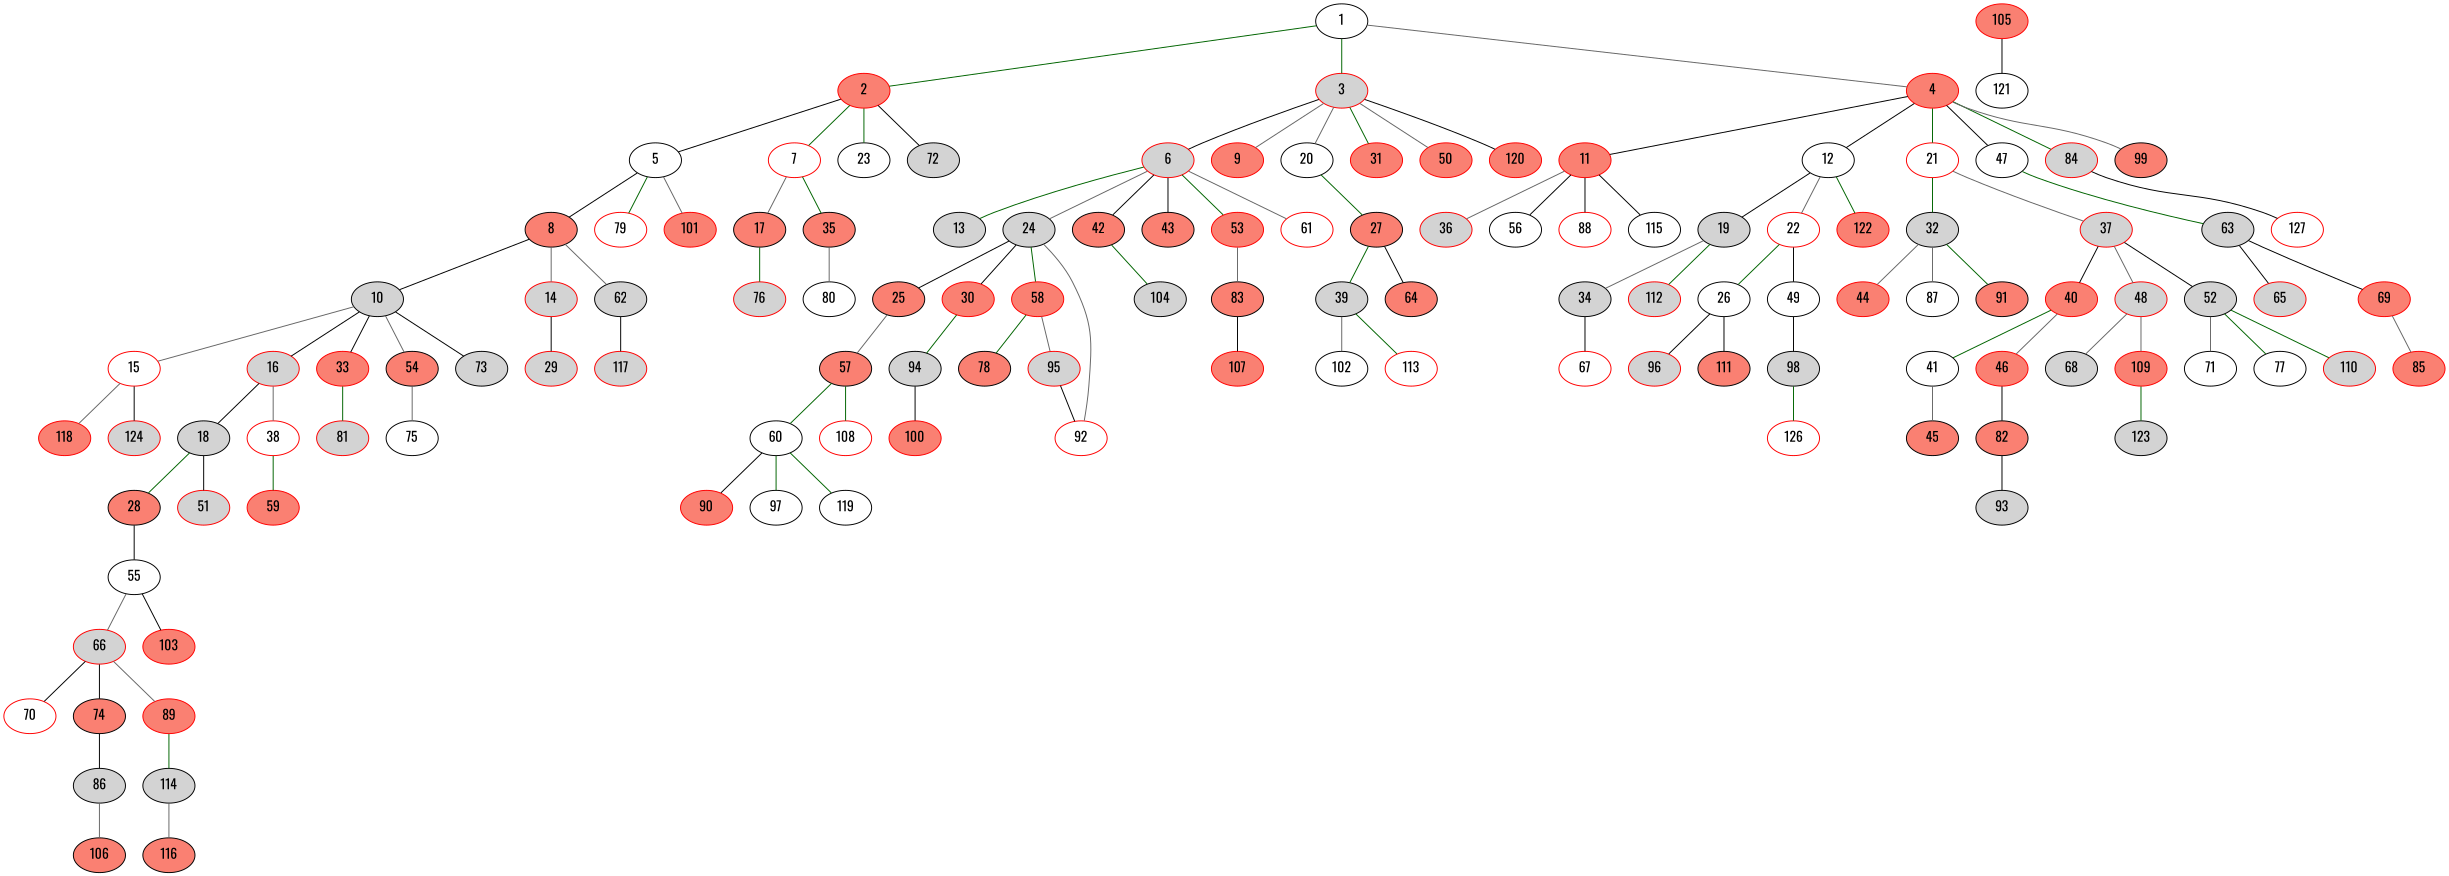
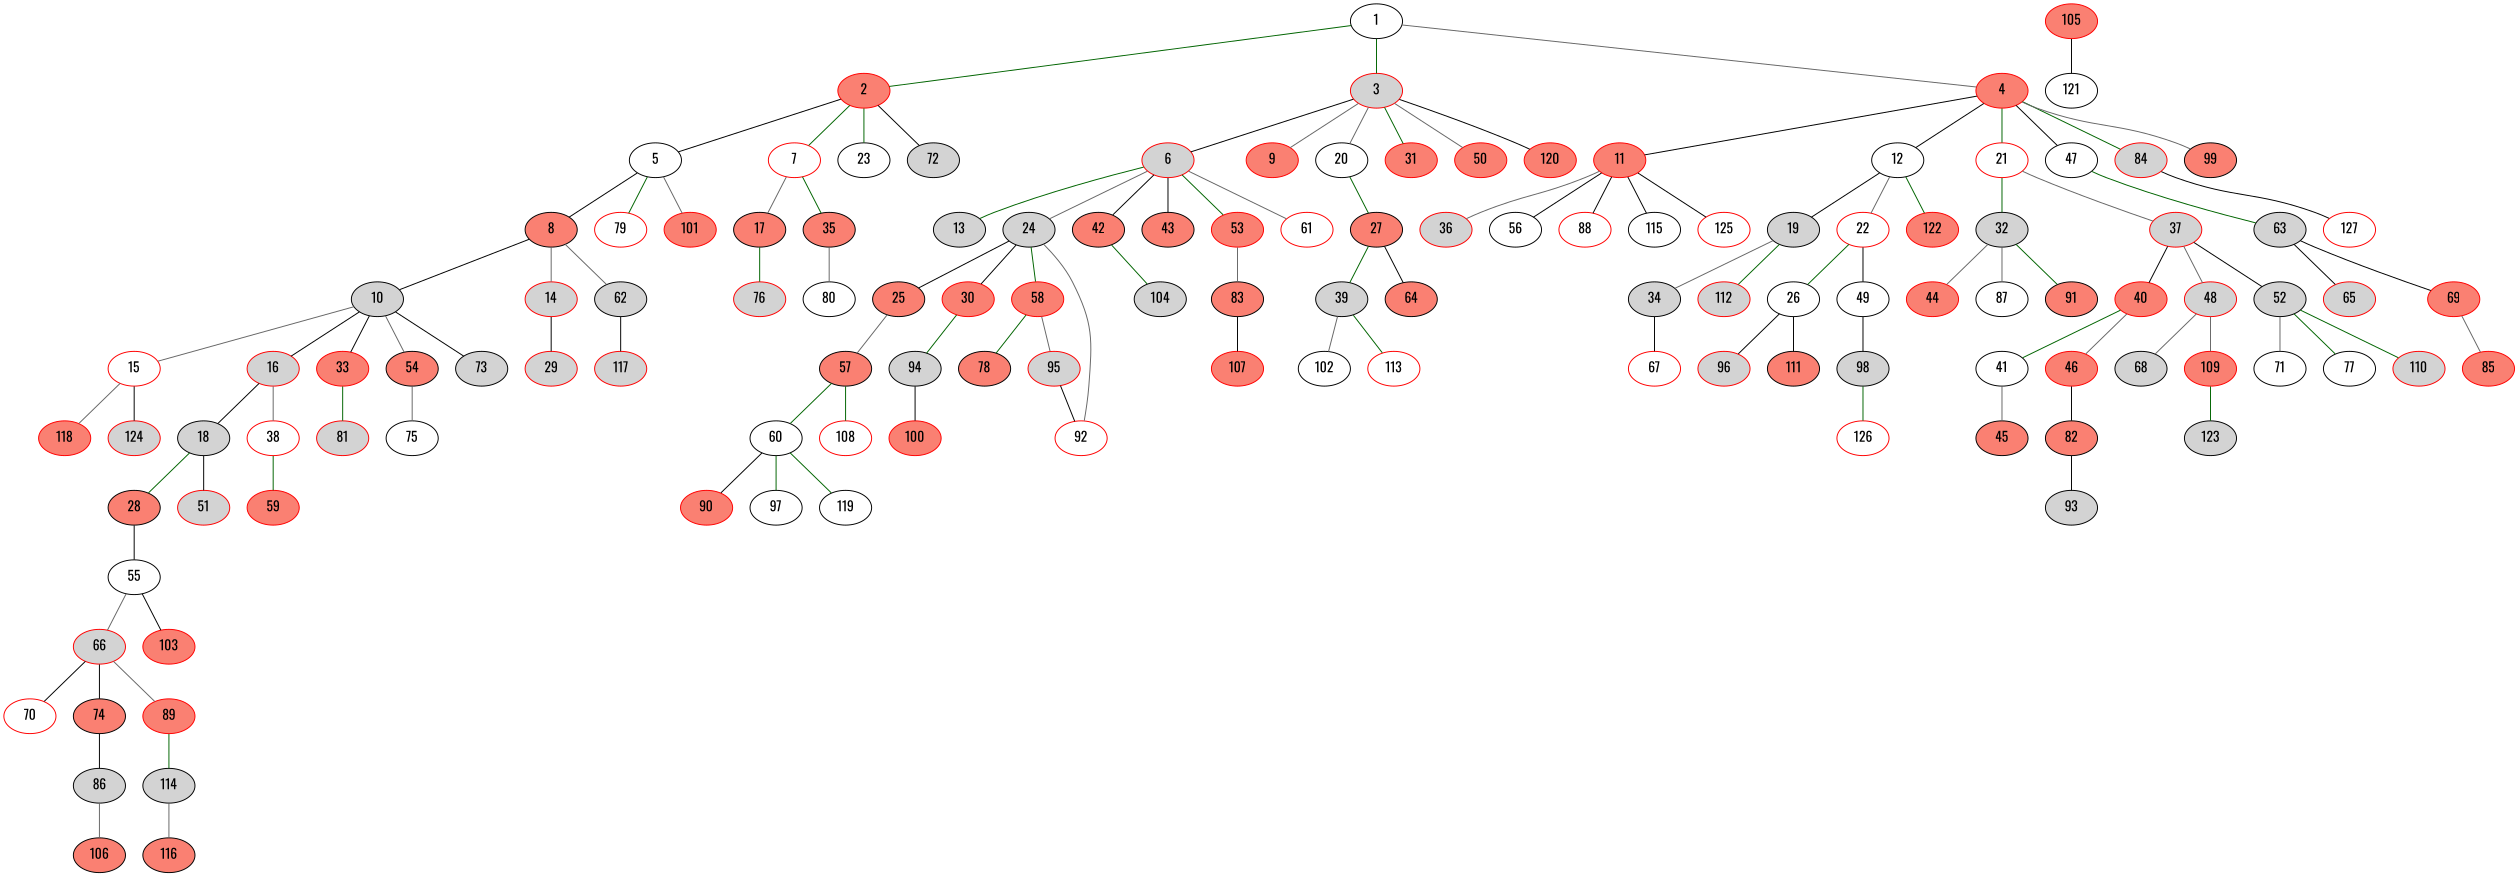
  graph {
    fontname=Oswald
    node [color=black fillcolor=salmon fontname=Oswald style=filled]
    edge [color=black fontname=Oswald]
    1 [fillcolor=white]
    2 [color=red]
    3 [color=red fillcolor=lightgrey]
    4 [color=red]
    5 [fillcolor=white]
    7 [color=red fillcolor=white]
    23 [fillcolor=white]
    72 [fillcolor=lightgrey]
    6 [color=red fillcolor=lightgrey]
    9 [color=red]
    20 [fillcolor=white]
    31 [color=red]
    50 [color=red]
    120 [color=red]
    11 [color=red]
    12 [fillcolor=white]
    21 [color=red fillcolor=white]
    47 [fillcolor=white]
    84 [color=red fillcolor=lightgrey]
    99
    8
    79 [color=red fillcolor=white]
    101 [color=red]
    17
    35
    13 [fillcolor=lightgrey]
    24 [fillcolor=lightgrey]
    42
    43
    53 [color=red]
    61 [color=red fillcolor=white]
    27
    36 [color=red fillcolor=lightgrey]
    56 [fillcolor=white]
    88 [color=red fillcolor=white]
    115 [fillcolor=white]
+   125 [color=red fillcolor=white]
    19 [fillcolor=lightgrey]
    22 [color=red fillcolor=white]
    122 [color=red]
    32 [fillcolor=lightgrey]
    37 [color=red fillcolor=lightgrey]
    63 [fillcolor=lightgrey]
    127 [color=red fillcolor=white]
    10 [fillcolor=lightgrey]
    14 [color=red fillcolor=lightgrey]
    62 [fillcolor=lightgrey]
    25
    30 [color=red]
    58 [color=red]
    92 [color=red fillcolor=white]
    104 [fillcolor=lightgrey]
    83
    76 [color=red fillcolor=lightgrey]
    80 [fillcolor=white]
    15 [color=red fillcolor=white]
    16 [color=red fillcolor=lightgrey]
    33 [color=red]
    54
    73 [fillcolor=lightgrey]
    29 [color=red fillcolor=lightgrey]
    117 [color=red fillcolor=lightgrey]
    118 [color=red]
    124 [color=red fillcolor=lightgrey]
    18 [fillcolor=lightgrey]
    38 [color=red fillcolor=white]
    81 [color=red fillcolor=lightgrey]
    75 [fillcolor=white]
    34 [fillcolor=lightgrey]
    112 [color=red fillcolor=lightgrey]
    26 [fillcolor=white]
    49 [fillcolor=white]
    28
    51 [color=red fillcolor=lightgrey]
    59 [color=red]
    55 [fillcolor=white]
    67 [color=red fillcolor=white]
    39 [fillcolor=lightgrey]
    64
    44 [color=red]
    87 [fillcolor=white]
    91
    40 [color=red]
    48 [color=red fillcolor=lightgrey]
    52 [fillcolor=lightgrey]
    96 [color=red fillcolor=lightgrey]
    111
    98 [fillcolor=lightgrey]
    57
    94 [fillcolor=lightgrey]
    78
    95 [color=red fillcolor=lightgrey]
    60 [fillcolor=white]
    108 [color=red fillcolor=white]
    102 [fillcolor=white]
    113 [color=red fillcolor=white]
    66 [color=red fillcolor=lightgrey]
    103 [color=red]
    100 [color=red]
    41 [fillcolor=white]
    46 [color=red]
    68 [fillcolor=lightgrey]
    109 [color=red]
    71 [fillcolor=white]
    77 [fillcolor=white]
    110 [color=red fillcolor=lightgrey]
    45
    82
    93 [fillcolor=lightgrey]
    65 [color=red fillcolor=lightgrey]
    69 [color=red]
    123 [fillcolor=lightgrey]
    126 [color=red fillcolor=white]
    107 [color=red]
    70 [color=red fillcolor=white]
    74
    89 [color=red]
    90 [color=red]
    97 [fillcolor=white]
    119 [fillcolor=white]
    85 [color=red]
    86 [fillcolor=lightgrey]
    114 [fillcolor=lightgrey]
    106
    116
    105 [color=red]
    121 [fillcolor=white]
    1 -- 2 [color=darkgreen]
    1 -- 3 [color=darkgreen]
    1 -- 4 [color=gray40]
    2 -- 5
    2 -- 7 [color=darkgreen]
    2 -- 23 [color=darkgreen]
    2 -- 72
    3 -- 6
    3 -- 9 [color=gray40]
    3 -- 20 [color=gray40]
    3 -- 31 [color=darkgreen]
    3 -- 50 [color=gray40]
    3 -- 120
    4 -- 11
    4 -- 12
    4 -- 21 [color=darkgreen]
    4 -- 47
    4 -- 84 [color=darkgreen]
    4 -- 99 [color=gray40]
    5 -- 8
    5 -- 79 [color=darkgreen]
    5 -- 101 [color=gray40]
    7 -- 17 [color=gray40]
    7 -- 35 [color=darkgreen]
    6 -- 13 [color=darkgreen]
    6 -- 24 [color=gray40]
    6 -- 42
    6 -- 43
    6 -- 53 [color=darkgreen]
    6 -- 61 [color=gray40]
    20 -- 27 [color=darkgreen]
    11 -- 36 [color=gray40]
    11 -- 56
    11 -- 88
    11 -- 115
+   11 -- 125
    12 -- 19
    12 -- 22 [color=gray40]
    12 -- 122 [color=darkgreen]
    21 -- 32 [color=darkgreen]
    21 -- 37 [color=gray40]
    47 -- 63 [color=darkgreen]
    84 -- 127
    8 -- 10
    8 -- 14 [color=gray40]
    8 -- 62 [color=gray40]
    17 -- 76 [color=darkgreen]
    35 -- 80 [color=gray40]
    24 -- 25
    24 -- 30
    24 -- 58 [color=darkgreen]
    24 -- 92 [color=gray40]
    42 -- 104 [color=darkgreen]
    53 -- 83 [color=gray40]
    27 -- 39 [color=darkgreen]
    27 -- 64
    19 -- 34 [color=gray40]
    19 -- 112 [color=darkgreen]
    22 -- 26 [color=darkgreen]
    22 -- 49
    32 -- 44 [color=gray40]
    32 -- 87 [color=gray40]
    32 -- 91 [color=darkgreen]
    37 -- 40
    37 -- 48 [color=gray40]
    37 -- 52
    63 -- 65
    63 -- 69
    10 -- 15 [color=gray40]
    10 -- 16
    10 -- 33
    10 -- 54 [color=gray40]
    10 -- 73
    14 -- 29
    62 -- 117
    25 -- 57 [color=gray40]
    30 -- 94 [color=darkgreen]
    58 -- 78 [color=darkgreen]
    58 -- 95 [color=gray40]
    83 -- 107
    15 -- 118 [color=gray40]
    15 -- 124
    16 -- 18
    16 -- 38 [color=gray40]
    33 -- 81 [color=darkgreen]
    54 -- 75 [color=gray40]
    18 -- 28 [color=darkgreen]
    18 -- 51
    38 -- 59 [color=darkgreen]
    34 -- 67
    26 -- 96
    26 -- 111
    49 -- 98
    28 -- 55
    55 -- 66 [color=gray40]
    55 -- 103
    39 -- 102 [color=gray40]
    39 -- 113 [color=darkgreen]
    40 -- 41 [color=darkgreen]
    40 -- 46 [color=gray40]
    48 -- 68 [color=gray40]
    48 -- 109 [color=gray40]
    52 -- 71 [color=gray40]
    52 -- 77 [color=darkgreen]
    52 -- 110 [color=darkgreen]
    98 -- 126 [color=darkgreen]
    57 -- 60 [color=darkgreen]
    57 -- 108 [color=darkgreen]
    94 -- 100
    95 -- 92
    60 -- 90
    60 -- 97 [color=darkgreen]
    60 -- 119 [color=darkgreen]
    66 -- 70
    66 -- 74
    66 -- 89 [color=gray40]
    41 -- 45 [color=gray40]
    46 -- 82
    109 -- 123 [color=darkgreen]
    82 -- 93
    69 -- 85 [color=gray40]
    74 -- 86
    89 -- 114 [color=darkgreen]
    86 -- 106 [color=gray40]
    114 -- 116 [color=gray40]
    105 -- 121
  }
